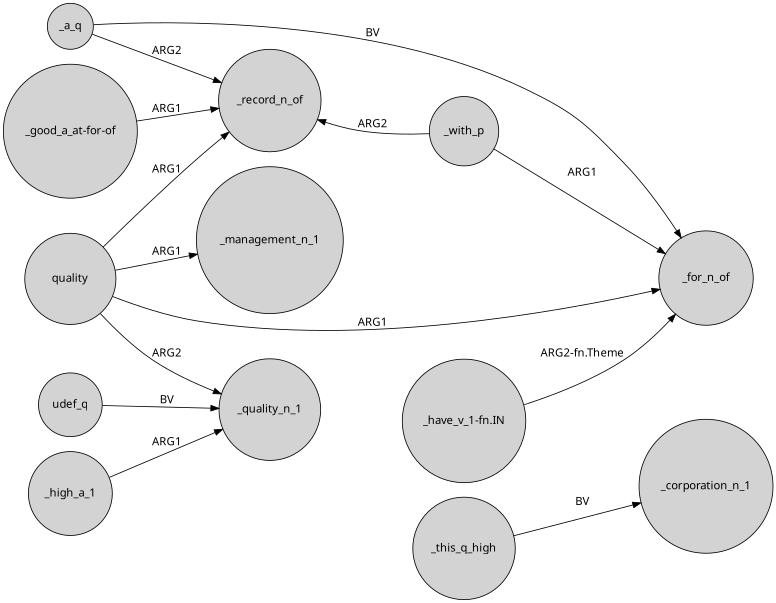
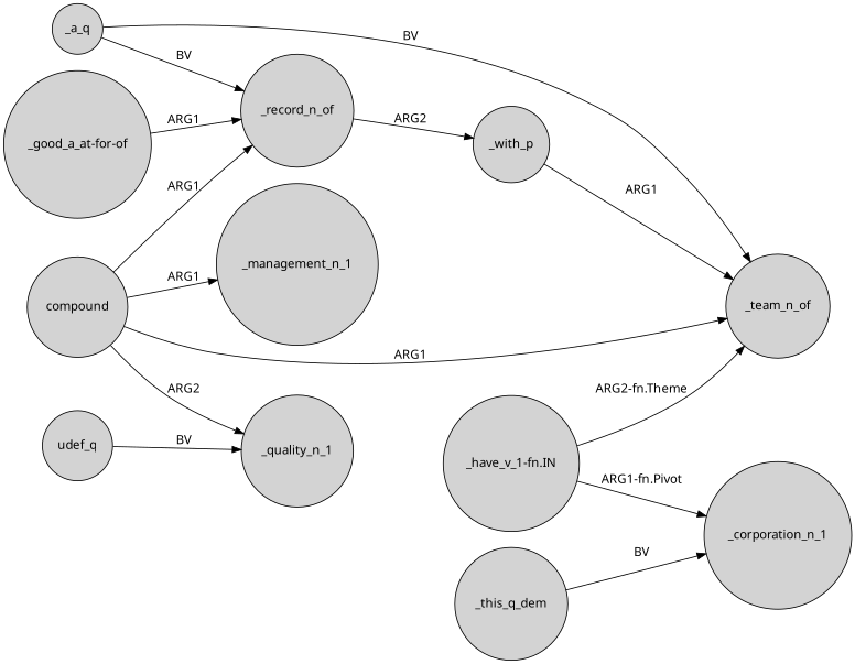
  digraph {
    fontname="Noto Sans"
    rankdir=LR
    node [fontname="Noto Sans" shape=circle style=filled]
    edge [fontname="Noto Sans"]
    "_have_v_1-fn.IN"
-   _team_n_of [label=_for_n_of]
+   _team_n_of
    _corporation_n_1
-   compound [label=quality]
+   compound
    _quality_n_1
    _management_n_1
    _record_n_of
    udef_q
    _a_q
    _with_p
    "_good_a_at-for-of"
-   _this_q_dem [label=_this_q_high]
-   _high_a_1
+   _this_q_dem
    "_have_v_1-fn.IN" -> _team_n_of [label="ARG2-fn.Theme"]
+   "_have_v_1-fn.IN" -> _corporation_n_1 [label="ARG1-fn.Pivot"]
    compound -> _team_n_of [label=ARG1]
    compound -> _quality_n_1 [label=ARG2]
    compound -> _management_n_1 [label=ARG1]
    compound -> _record_n_of [label=ARG1]
    udef_q -> _quality_n_1 [label=BV]
    _a_q -> _team_n_of [label=BV]
-   _a_q -> _record_n_of [label=ARG2]
+   _a_q -> _record_n_of [label=BV]
    _with_p -> _team_n_of [label=ARG1]
-   _with_p -> _record_n_of [label=ARG2]
+   _record_n_of -> _with_p [label=ARG2]
    "_good_a_at-for-of" -> _record_n_of [label=ARG1]
    _this_q_dem -> _corporation_n_1 [label=BV]
-   _high_a_1 -> _quality_n_1 [label=ARG1]
  }
